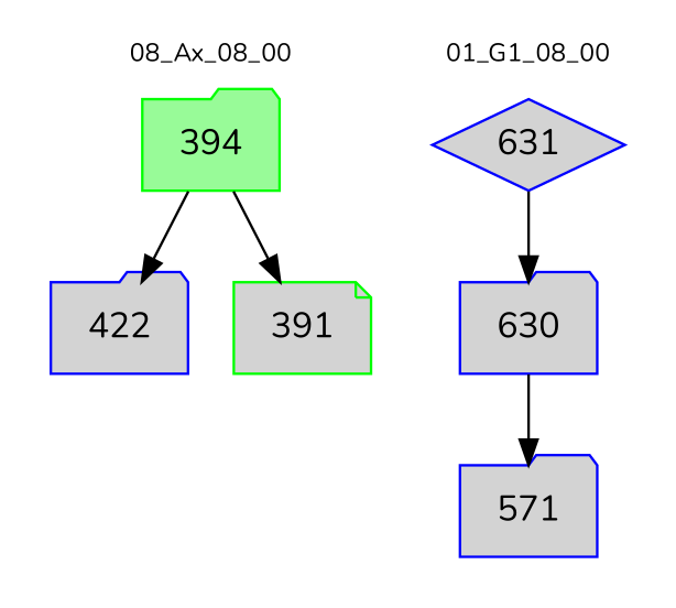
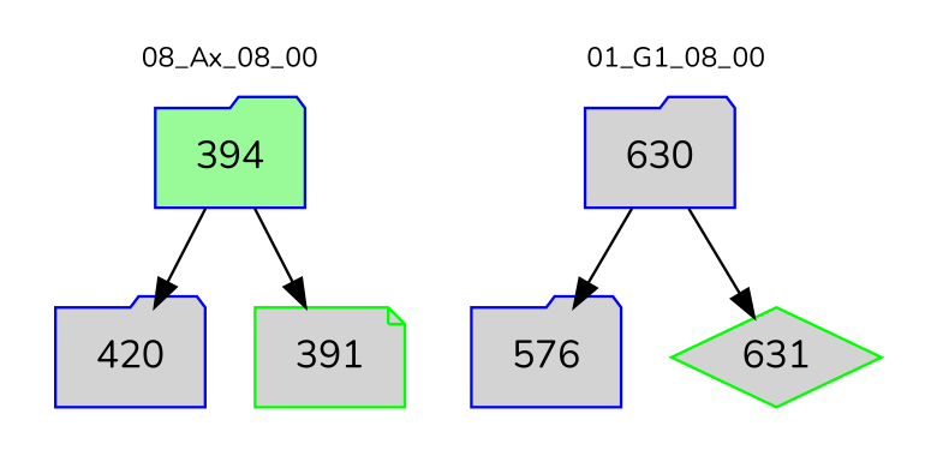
  digraph {
    fontname=Nunito
    node [color=blue fillcolor=lightgrey fontname=Nunito shape=folder style=filled]
    edge [color=black fontname=Nunito]
-   n1 [color=green fillcolor=palegreen label=394]
-   n2 [label=422]
+   n1 [fillcolor=palegreen label=394]
+   n2 [label=420]
    n3 [color=green label=391 shape=note]
    n4 [label=630]
-   n5 [label=571]
-   n6 [label=631 shape=diamond]
+   n5 [label=576]
+   n6 [color=green label=631 shape=diamond]
    subgraph cluster_1 {
      color=white
      fontsize=10
      label="08_Ax_08_00"
      n1
      n2
      n3
    }
    subgraph cluster_2 {
      color=white
      fontsize=10
      label="01_G1_08_00"
      n4
      n5
      n6
    }
    n1 -> n2
    n1 -> n3
    n4 -> n5
-   n6 -> n4
+   n4 -> n6
  }
